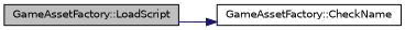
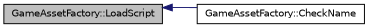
  digraph {
    rankdir=LR
    node [color=black fontname=Helvetica fontsize=10 shape=record style=filled]
    n1 [fillcolor=grey75 fontcolor=black height=0.2 label="GameAssetFactory::LoadScript" width=0.4]
    n2 [fillcolor=white height=0.2 label="GameAssetFactory::CheckName" width=0.4]
-   n1 -> n2 [color=midnightblue fontname=Helvetica fontsize=10 labelfontname=Helvetica labelfontsize=10 style=solid]
+   n2 -> n1 [color=midnightblue fontname=Helvetica fontsize=10 labelfontname=Helvetica labelfontsize=10 style=solid]
  }
